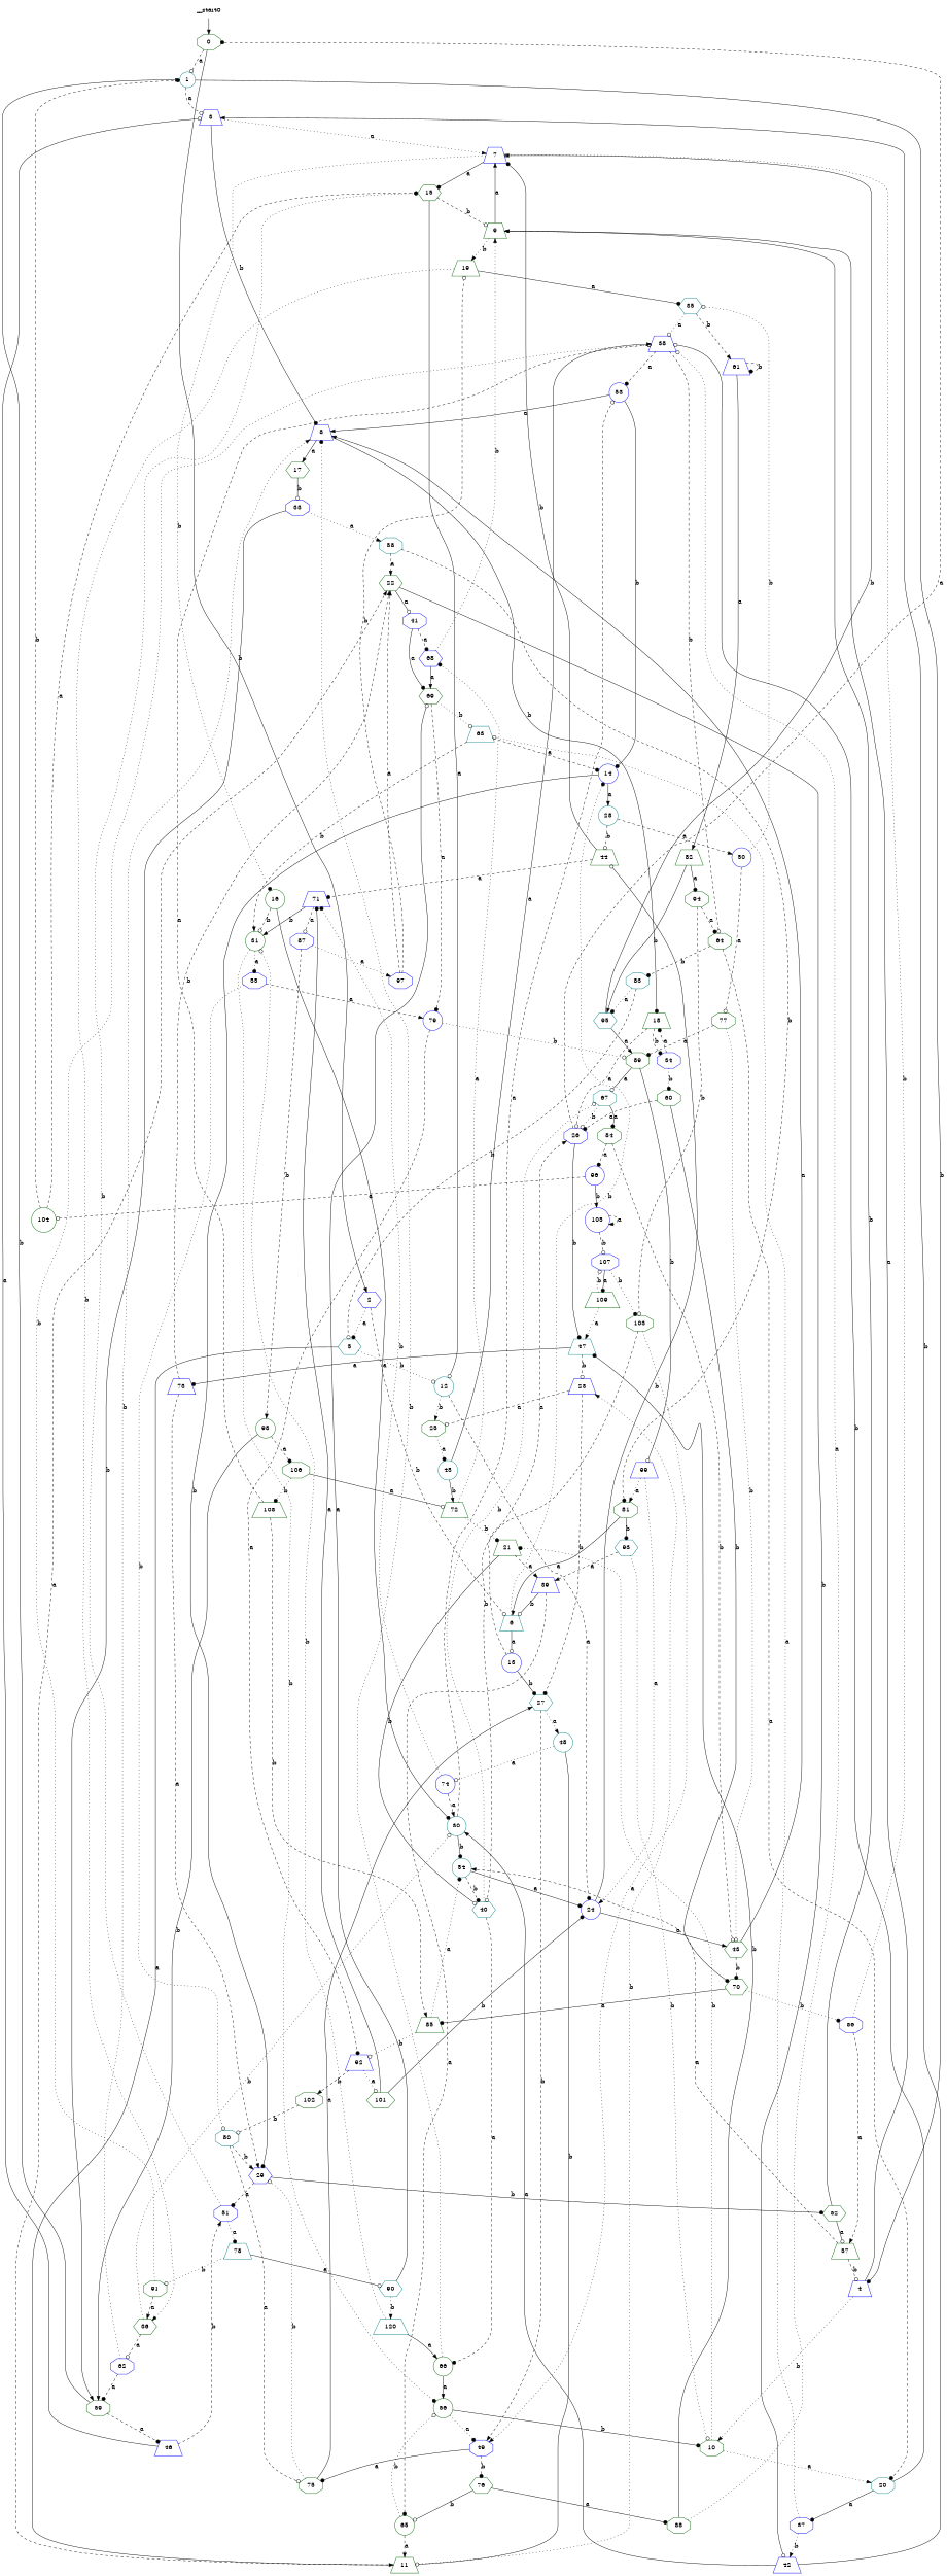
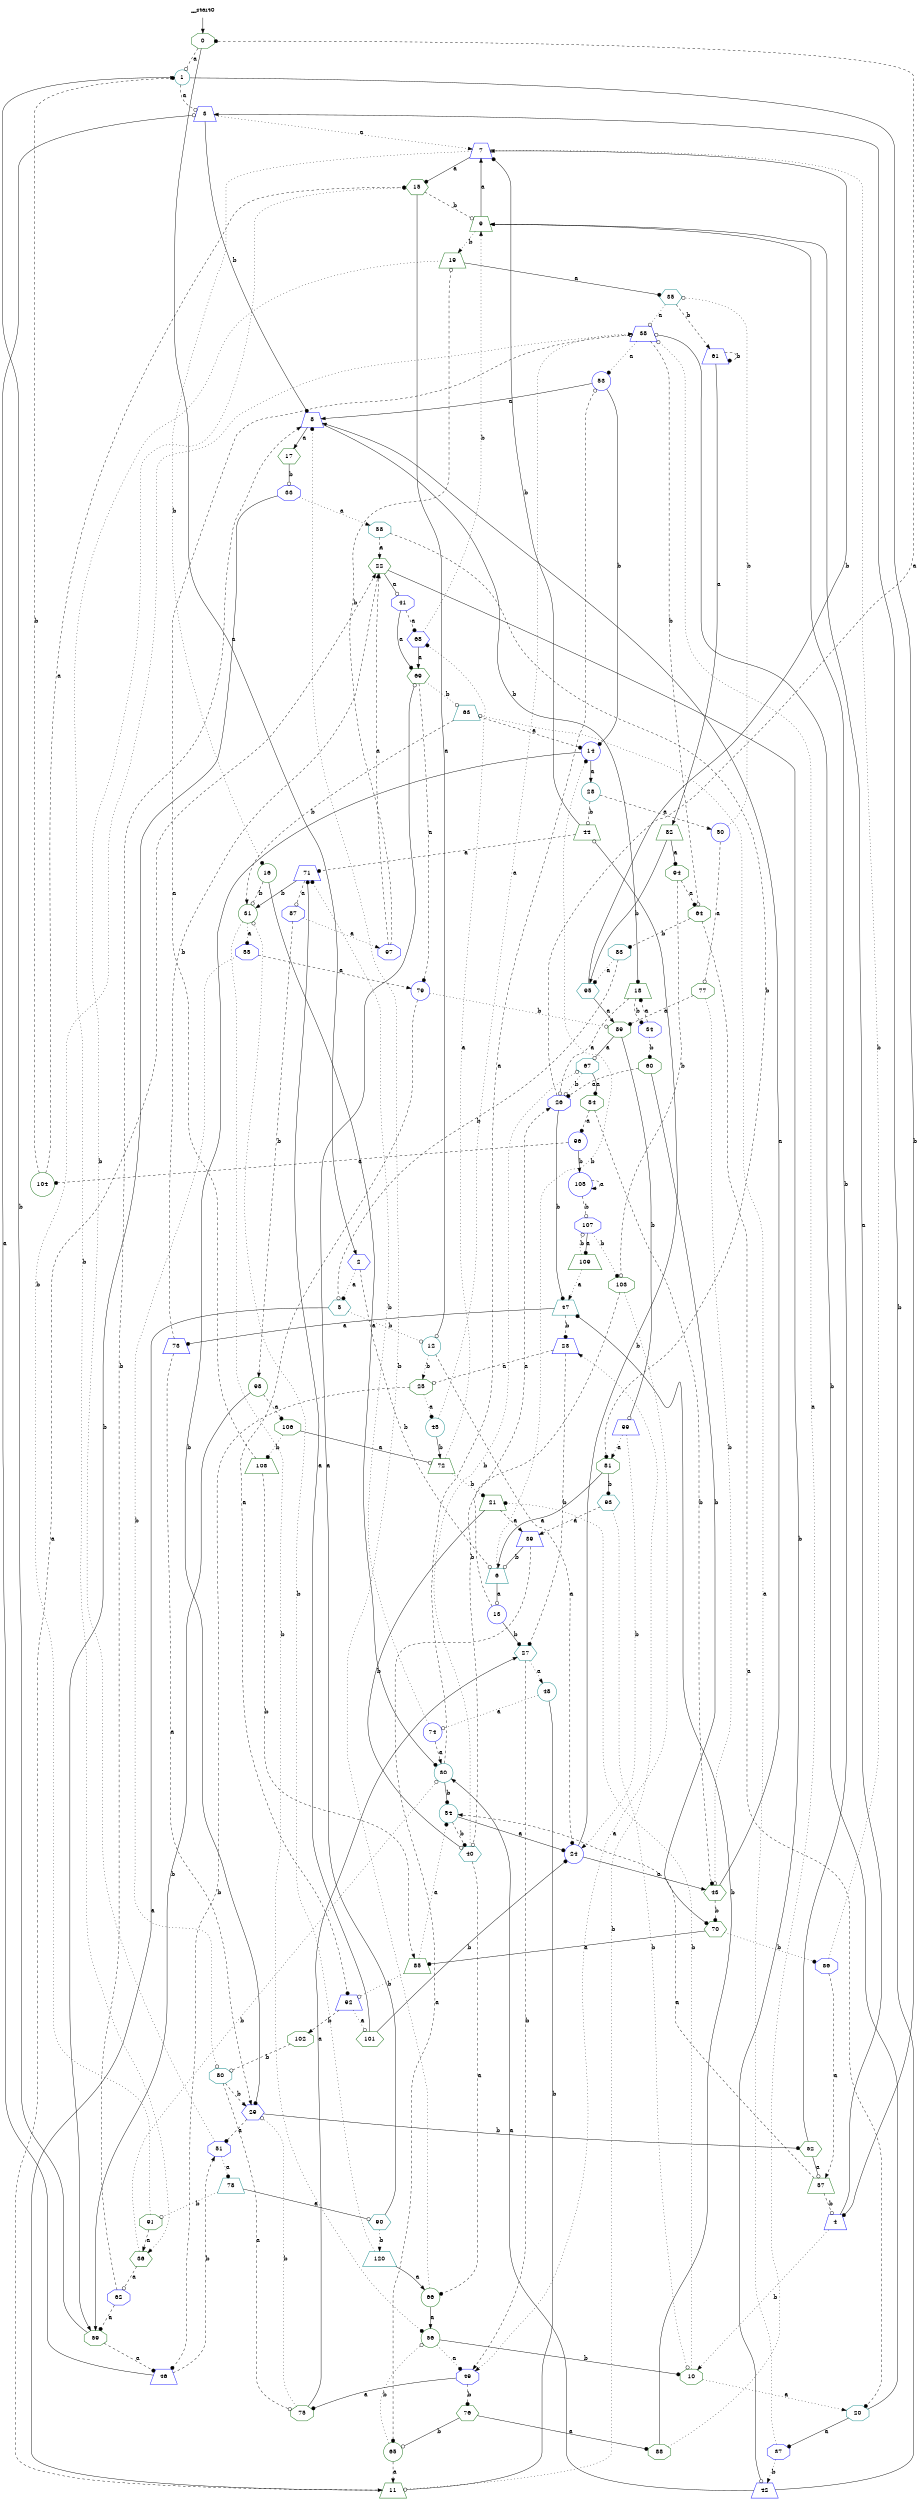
  digraph {
    node [color=darkgreen shape=octagon]
    edge [arrowhead=dot style=dashed]
    __start0 [shape=none]
    0
    1 [color=teal shape=circle]
    2 [color=blue shape=hexagon]
    3 [color=blue shape=trapezium]
    4 [color=blue shape=trapezium]
    5 [color=teal shape=hexagon]
    6 [color=teal shape=trapezium]
    7 [color=blue shape=trapezium]
    8 [color=blue shape=trapezium]
    9 [shape=trapezium]
    10
    11 [shape=trapezium]
    12 [color=teal shape=circle]
    13 [color=blue shape=circle]
    14 [color=blue shape=circle]
    15 [shape=hexagon]
    16 [shape=circle]
    17 [shape=hexagon]
    18 [shape=trapezium]
    19 [shape=trapezium]
    20 [color=teal]
    21 [shape=trapezium]
    22 [shape=hexagon]
    23 [color=blue shape=trapezium]
    24 [color=blue shape=circle]
    25
    26 [color=blue]
    27 [color=teal shape=hexagon]
    28 [color=teal shape=circle]
    29 [color=blue shape=hexagon]
    30 [color=teal shape=circle]
    31 [shape=circle]
    33 [color=blue]
    34 [color=blue]
    35 [color=teal shape=hexagon]
    36 [shape=hexagon]
    37 [color=blue]
    38 [color=blue shape=trapezium]
    39 [color=blue shape=trapezium]
    40 [color=teal shape=hexagon]
    41 [color=blue]
    42 [color=blue shape=trapezium]
    43 [shape=hexagon]
    44 [shape=trapezium]
    45 [color=teal shape=circle]
    46 [color=blue shape=trapezium]
    47 [color=teal shape=trapezium]
    48 [color=teal shape=circle]
    49 [color=blue]
    50 [color=blue shape=circle]
    51 [color=blue]
    52 [shape=hexagon]
    53 [color=blue shape=circle]
    54 [color=teal shape=circle]
    55 [color=blue]
    56 [shape=circle]
    58 [color=teal]
    59
    60
    61 [color=blue shape=trapezium]
    62 [color=blue]
    63 [color=teal shape=trapezium]
    64
    65 [shape=circle]
    66 [shape=circle]
    67 [color=teal]
    68 [color=blue shape=hexagon]
    69 [shape=hexagon]
    70 [shape=hexagon]
    71 [color=blue shape=trapezium]
    72 [shape=trapezium]
    73 [color=blue shape=trapezium]
    74 [color=blue shape=circle]
    75
    76 [shape=hexagon]
    77
    78 [color=teal shape=trapezium]
    57 [shape=trapezium]
    79 [color=blue shape=circle]
    80 [color=teal]
    81
    82 [shape=trapezium]
    83 [color=teal]
    84
    85 [shape=trapezium]
    86 [color=blue]
    87 [color=blue]
    88
    89
    90 [color=teal shape=hexagon]
    91
    92 [color=blue shape=trapezium]
    93 [color=teal shape=hexagon]
    94
    95 [color=teal shape=hexagon]
    96 [color=blue shape=circle]
    97 [color=blue]
    98 [shape=circle]
    99 [color=blue shape=trapezium]
    n101 [color=teal label=120 shape=trapezium]
    101 [shape=hexagon]
    102
    103
    104 [shape=circle]
    105 [color=blue shape=circle]
    106
    107 [color=blue]
    108 [shape=trapezium]
    109 [shape=trapezium]
    __start0 -> 0 [arrowhead=normal style=solid]
    0 -> 1 [arrowhead=odot label=a]
-   0 -> 2 [arrowhead=normal label=b style=solid]
+   0 -> 2 [arrowhead=normal label=a style=solid]
    1 -> 3 [arrowhead=odot label=a]
    1 -> 4 [label=b style=solid]
    2 -> 5 [label=a style=dotted]
    2 -> 6 [arrowhead=odot label=b]
    3 -> 7 [arrowhead=normal label=a style=dotted]
    3 -> 8 [label=b style=solid]
    4 -> 9 [arrowhead=normal label=a style=solid]
    4 -> 10 [arrowhead=normal label=b style=dotted]
    5 -> 11 [arrowhead=normal label=a style=solid]
    5 -> 12 [arrowhead=odot label=b style=dotted]
    6 -> 13 [arrowhead=odot label=a style=solid]
    6 -> 14 [label=b style=dotted]
    7 -> 15 [label=a style=solid]
    7 -> 16 [label=b style=dotted]
    8 -> 17 [arrowhead=normal label=a style=solid]
    8 -> 18 [label=b style=solid]
    9 -> 7 [arrowhead=normal label=a style=solid]
    9 -> 19 [arrowhead=normal label=b style=dotted]
    10 -> 20 [arrowhead=normal label=a style=dotted]
    10 -> 21 [label=b style=dotted]
    11 -> 22 [arrowhead=normal label=a]
    11 -> 23 [arrowhead=normal label=b style=dotted]
    12 -> 24 [label=a]
    12 -> 25 [arrowhead=normal label=b style=dotted]
    13 -> 26 [arrowhead=normal label=a]
    13 -> 27 [label=b style=solid]
    14 -> 28 [arrowhead=normal label=a style=solid]
    14 -> 29 [label=b style=solid]
    15 -> 9 [arrowhead=odot label=b]
    15 -> 12 [arrowhead=odot label=a style=solid]
    16 -> 30 [label=a style=solid]
    16 -> 31 [arrowhead=odot label=b]
    17 -> 33 [arrowhead=odot label=b style=solid]
    18 -> 26 [arrowhead=odot label=a]
    18 -> 34 [label=b]
    19 -> 35 [label=a style=solid]
    19 -> 36 [arrowhead=normal label=b style=dotted]
    20 -> 37 [label=a style=solid]
    20 -> 38 [arrowhead=odot label=b style=solid]
    21 -> 39 [arrowhead=normal label=a]
    21 -> 40 [arrowhead=odot label=b style=solid]
    22 -> 41 [arrowhead=odot label=a style=solid]
    22 -> 42 [arrowhead=odot label=b style=solid]
    23 -> 25 [arrowhead=odot label=a]
    23 -> 27 [label=b]
    24 -> 43 [arrowhead=normal label=a style=solid]
    24 -> 44 [arrowhead=odot label=b style=solid]
    25 -> 45 [label=a style=dotted]
+   25 -> 46 [label=b]
    26 -> 0 [label=a]
    26 -> 47 [label=b style=solid]
    27 -> 48 [arrowhead=normal label=a style=dotted]
    27 -> 49 [arrowhead=normal label=b]
    28 -> 44 [arrowhead=odot label=b]
    28 -> 50 [arrowhead=normal label=a]
    29 -> 51 [label=a]
    29 -> 52 [label=b style=solid]
    30 -> 53 [arrowhead=odot label=a]
    30 -> 54 [label=b style=solid]
    31 -> 55 [label=a style=dotted]
    31 -> 56 [label=b style=dotted]
    33 -> 58 [arrowhead=normal label=a style=dotted]
    33 -> 59 [arrowhead=normal label=b style=solid]
    34 -> 18 [label=a]
    34 -> 60 [label=b style=dotted]
    35 -> 38 [arrowhead=odot label=a style=dotted]
    35 -> 61 [arrowhead=normal label=b]
    36 -> 30 [arrowhead=odot label=b style=dotted]
    36 -> 62 [arrowhead=odot label=a]
    37 -> 42 [arrowhead=normal label=b style=dotted]
    37 -> 63 [arrowhead=odot label=a style=dotted]
-   38 -> 53 [label=a]
+   38 -> 53 [label=a style=dotted]
    38 -> 64 [arrowhead=odot label=b]
    39 -> 6 [arrowhead=odot label=b style=solid]
    39 -> 65 [label=a]
    40 -> 66 [label=a]
    40 -> 67 [arrowhead=odot label=b style=dotted]
    41 -> 68 [label=a]
    41 -> 69 [label=a style=solid]
    42 -> 3 [arrowhead=normal label=b style=solid]
    42 -> 30 [arrowhead=normal label=a style=solid]
    43 -> 8 [arrowhead=normal label=a style=solid]
    43 -> 70 [label=b]
    44 -> 7 [label=b style=solid]
    44 -> 71 [label=a]
-   45 -> 38 [arrowhead=normal label=a style=solid]
+   45 -> 38 [arrowhead=normal label=a style=dotted]
    45 -> 72 [arrowhead=normal label=b style=solid]
    46 -> 3 [arrowhead=odot label=a style=solid]
    46 -> 51 [arrowhead=normal label=b]
-   47 -> 23 [arrowhead=odot label=b]
+   47 -> 23 [label=b]
    47 -> 73 [label=a style=solid]
    48 -> 11 [arrowhead=odot label=b style=solid]
    48 -> 74 [arrowhead=odot label=a style=dotted]
    49 -> 75 [label=a style=solid]
    49 -> 76 [label=b]
    50 -> 35 [arrowhead=odot label=b style=dotted]
    50 -> 77 [arrowhead=odot label=a]
    51 -> 15 [arrowhead=odot label=b style=dotted]
    51 -> 78 [label=a style=dotted]
    52 -> 9 [arrowhead=normal label=b style=solid]
    52 -> 57 [arrowhead=odot label=a style=solid]
    53 -> 8 [arrowhead=normal label=a style=solid]
    53 -> 14 [label=b style=solid]
    54 -> 24 [label=a style=solid]
    54 -> 40 [label=b]
    55 -> 79 [arrowhead=normal label=a]
    55 -> 80 [arrowhead=odot label=b style=dotted]
    56 -> 10 [label=b style=solid]
    56 -> 49 [label=a style=dotted]
    58 -> 22 [arrowhead=normal label=a]
    58 -> 81 [label=b]
    59 -> 1 [arrowhead=normal label=b style=solid]
    59 -> 46 [label=a]
    60 -> 26 [label=a]
    60 -> 70 [label=b style=solid]
    61 -> 61 [label=b]
    61 -> 82 [arrowhead=normal label=a style=solid]
-   62 -> 8 [arrowhead=normal label=b style=dotted]
+   62 -> 8 [arrowhead=normal label=b]
    62 -> 59 [label=a]
    63 -> 14 [label=a]
    63 -> 31 [arrowhead=normal label=b]
    64 -> 20 [label=a]
    64 -> 83 [label=b]
    65 -> 11 [arrowhead=normal label=a]
    65 -> 56 [arrowhead=odot label=b style=dotted]
    66 -> 8 [label=b style=dotted]
    66 -> 56 [arrowhead=normal label=a style=solid]
    67 -> 26 [arrowhead=odot label=b style=dotted]
    67 -> 84 [label=a style=solid]
    68 -> 9 [arrowhead=normal label=b style=dotted]
    68 -> 69 [arrowhead=normal label=a style=solid]
    69 -> 63 [arrowhead=odot label=b style=dotted]
    69 -> 79 [label=a]
    70 -> 85 [label=a style=solid]
    70 -> 86 [label=b style=dotted]
    71 -> 31 [arrowhead=normal label=b style=solid]
    71 -> 87 [arrowhead=odot label=a]
    72 -> 21 [label=b style=dotted]
    72 -> 68 [label=a style=dotted]
    73 -> 22 [arrowhead=normal label=b]
    73 -> 29 [arrowhead=normal label=a]
    74 -> 30 [arrowhead=normal label=a]
    74 -> 71 [label=b style=dotted]
    75 -> 27 [arrowhead=normal label=a style=solid]
    75 -> 29 [arrowhead=odot label=b style=dotted]
    76 -> 65 [arrowhead=odot label=b style=solid]
    76 -> 88 [label=a style=solid]
    77 -> 43 [arrowhead=odot label=b style=dotted]
    77 -> 89 [label=a]
    78 -> 90 [arrowhead=odot label=a style=solid]
    78 -> 91 [arrowhead=odot label=b style=dotted]
    57 -> 4 [arrowhead=odot label=b]
    57 -> 54 [arrowhead=normal label=a]
    79 -> 89 [arrowhead=odot label=b style=dotted]
    79 -> 92 [label=a]
    80 -> 29 [arrowhead=normal label=b]
    80 -> 75 [arrowhead=odot label=a]
    81 -> 6 [arrowhead=normal label=a style=solid]
    81 -> 93 [label=b style=solid]
    82 -> 94 [label=a style=solid]
    82 -> 95 [arrowhead=normal label=b style=solid]
    83 -> 5 [arrowhead=odot label=b]
    83 -> 95 [label=a style=dotted]
-   84 -> 43 [arrowhead=odot label=b]
+   84 -> 43 [label=b]
    84 -> 96 [label=a]
    85 -> 54 [label=a style=dotted]
    85 -> 92 [arrowhead=odot label=b style=dotted]
    86 -> 7 [arrowhead=odot label=b style=dotted]
    86 -> 57 [arrowhead=normal label=a]
    87 -> 97 [arrowhead=normal label=a style=dotted]
    87 -> 98 [arrowhead=normal label=b]
    88 -> 38 [arrowhead=odot label=a style=dotted]
    88 -> 47 [label=b style=solid]
    89 -> 67 [arrowhead=odot label=a style=solid]
    89 -> 99 [arrowhead=odot label=b style=solid]
    90 -> 69 [arrowhead=odot label=a style=solid]
    90 -> n101 [arrowhead=normal label=b style=dotted]
    91 -> 36 [arrowhead=normal label=a]
    91 -> 38 [arrowhead=odot label=b style=dotted]
    92 -> 101 [arrowhead=odot label=a style=dotted]
    92 -> 102 [arrowhead=normal label=b]
    93 -> 10 [arrowhead=odot label=b style=dotted]
    93 -> 39 [arrowhead=normal label=a]
    94 -> 64 [label=a]
    94 -> 103 [arrowhead=odot label=b]
    95 -> 7 [arrowhead=normal label=b style=solid]
    95 -> 89 [arrowhead=normal label=a style=solid]
-   96 -> 104 [arrowhead=odot label=a]
+   96 -> 104 [label=a]
    96 -> 105 [arrowhead=normal label=b style=solid]
    97 -> 19 [arrowhead=odot label=b]
    97 -> 22 [arrowhead=normal label=a]
    98 -> 59 [arrowhead=normal label=b style=solid]
    98 -> 106 [label=a]
-   99 -> 24 [arrowhead=normal label=a style=dotted]
+   99 -> 24 [arrowhead=normal label=b style=dotted]
    99 -> 81 [arrowhead=normal label=a style=dotted]
    n101 -> 31 [arrowhead=odot label=b style=dotted]
    n101 -> 66 [arrowhead=normal label=a style=solid]
    101 -> 24 [label=b style=solid]
    101 -> 71 [label=a style=solid]
    102 -> 80 [arrowhead=odot label=b]
    103 -> 40 [arrowhead=odot label=b]
    103 -> 49 [arrowhead=normal label=a style=dotted]
    104 -> 1 [label=b]
    104 -> 15 [label=a]
    105 -> 105 [arrowhead=normal label=a]
    105 -> 107 [arrowhead=odot label=b]
    106 -> 72 [arrowhead=odot label=a style=solid]
    106 -> 108 [label=b style=dotted]
    107 -> 103 [label=b style=dotted]
    107 -> 109 [label=a style=solid]
    108 -> 38 [arrowhead=odot label=a]
    108 -> 85 [arrowhead=normal label=b]
    109 -> 47 [arrowhead=normal label=a style=dotted]
    109 -> 107 [arrowhead=odot label=b style=dotted]
  }
